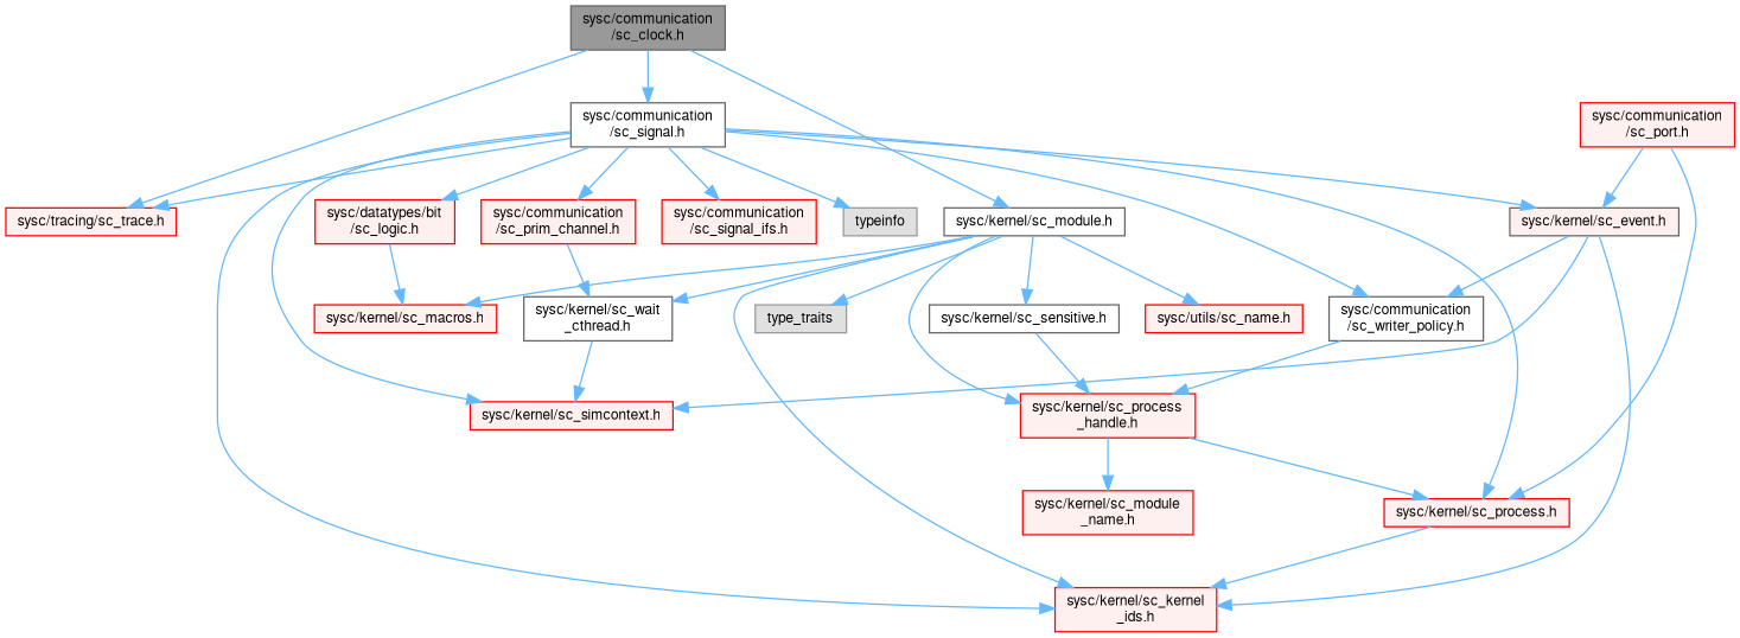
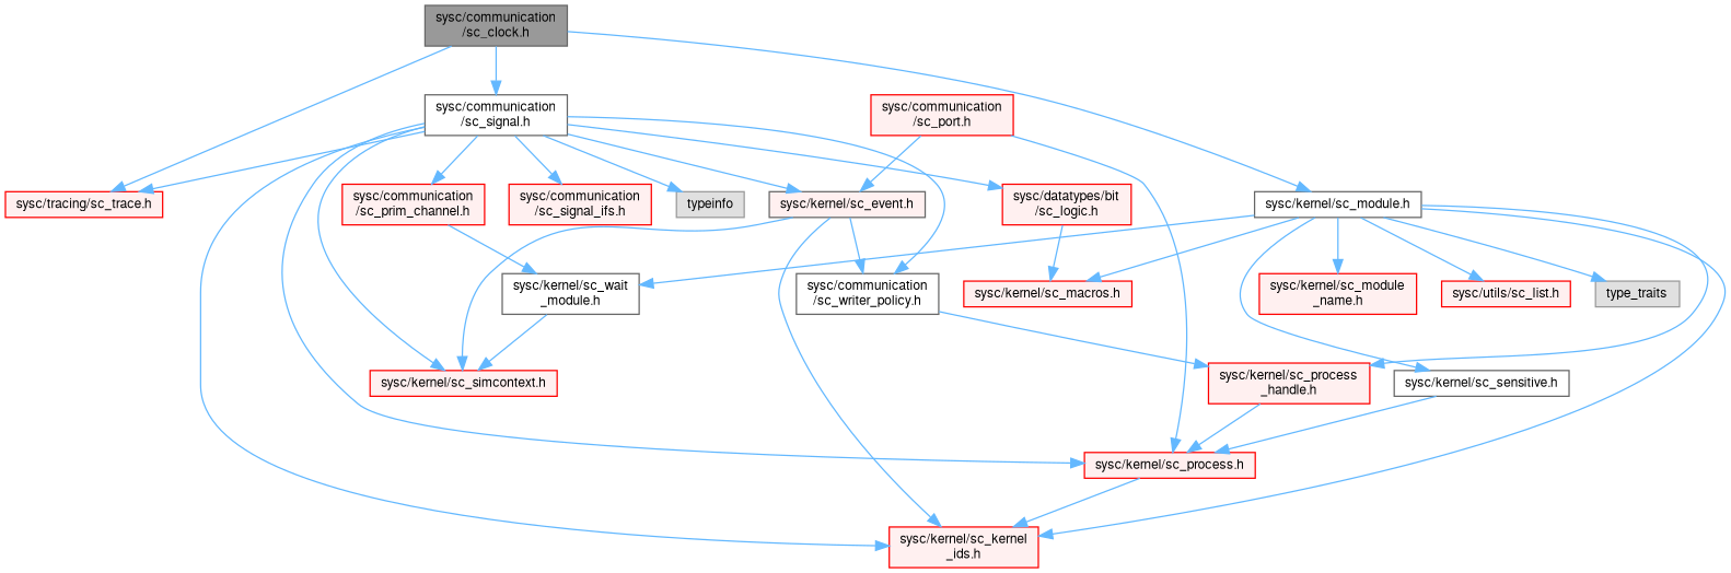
  digraph {
    node [color=red fillcolor="#FFF0F0" fontname=FreeSans fontsize=10 shape=box style=filled]
    edge [color=steelblue1 fontname=FreeSans fontsize=10 labelfontname=FreeSans labelfontsize=10 style=solid]
    n1 [color=gray40 fillcolor=grey60 fontcolor=black height=0.2 label="sysc/communication\l/sc_clock.h" width=0.4]
    n2 [color=grey40 fillcolor=white height=0.2 label="sysc/kernel/sc_module.h" width=0.4]
    n3 [color=grey40 fillcolor=white height=0.2 label="sysc/communication\l/sc_signal.h" width=0.4]
    n4 [height=0.2 label="sysc/tracing/sc_trace.h" width=0.4]
    n5 [height=0.2 label="sysc/kernel/sc_kernel\l_ids.h" width=0.4]
    n6 [height=0.2 label="sysc/kernel/sc_macros.h" width=0.4]
    n7 [height=0.2 label="sysc/kernel/sc_module\l_name.h" width=0.4]
    n8 [height=0.2 label="sysc/kernel/sc_process\l_handle.h" width=0.4]
    n9 [color=grey40 fillcolor=white height=0.2 label="sysc/kernel/sc_sensitive.h" width=0.4]
-   n10 [color=grey40 fillcolor=white height=0.2 label="sysc/kernel/sc_wait\l_cthread.h" width=0.4]
-   n11 [height=0.2 label="sysc/utils/sc_name.h" width=0.4]
+   n10 [color=grey40 fillcolor=white height=0.2 label="sysc/kernel/sc_wait\l_module.h" width=0.4]
+   n11 [height=0.2 label="sysc/utils/sc_list.h" width=0.4]
    n12 [color=grey60 fillcolor="#E0E0E0" height=0.2 label=type_traits width=0.4]
    n13 [height=0.2 label="sysc/kernel/sc_process.h" width=0.4]
    n14 [height=0.2 label="sysc/kernel/sc_simcontext.h" width=0.4]
    n15 [height=0.2 label="sysc/datatypes/bit\l/sc_logic.h" width=0.4]
    n16 [color=grey40 height=0.2 label="sysc/kernel/sc_event.h" width=0.4]
    n17 [color=grey40 fillcolor=white height=0.2 label="sysc/communication\l/sc_writer_policy.h" width=0.4]
    n18 [height=0.2 label="sysc/communication\l/sc_prim_channel.h" width=0.4]
    n19 [height=0.2 label="sysc/communication\l/sc_signal_ifs.h" width=0.4]
    n20 [color=grey60 fillcolor="#E0E0E0" height=0.2 label=typeinfo width=0.4]
    n21 [height=0.2 label="sysc/communication\l/sc_port.h" width=0.4]
    n1 -> n2
    n1 -> n3
    n1 -> n4
    n2 -> n5
    n2 -> n6
-   n8 -> n7
+   n2 -> n7
    n2 -> n8
    n2 -> n9
    n2 -> n10
    n2 -> n11
    n2 -> n12
    n3 -> n4
    n3 -> n5
    n3 -> n13
    n3 -> n14
    n3 -> n15
    n3 -> n16
    n3 -> n17
    n3 -> n18
    n3 -> n19
    n3 -> n20
    n8 -> n13
-   n9 -> n8
+   n9 -> n13
    n10 -> n14
    n13 -> n5
    n15 -> n6
    n16 -> n5
    n16 -> n14
    n16 -> n17
    n17 -> n8
    n18 -> n10
    n21 -> n13
    n21 -> n16
  }
